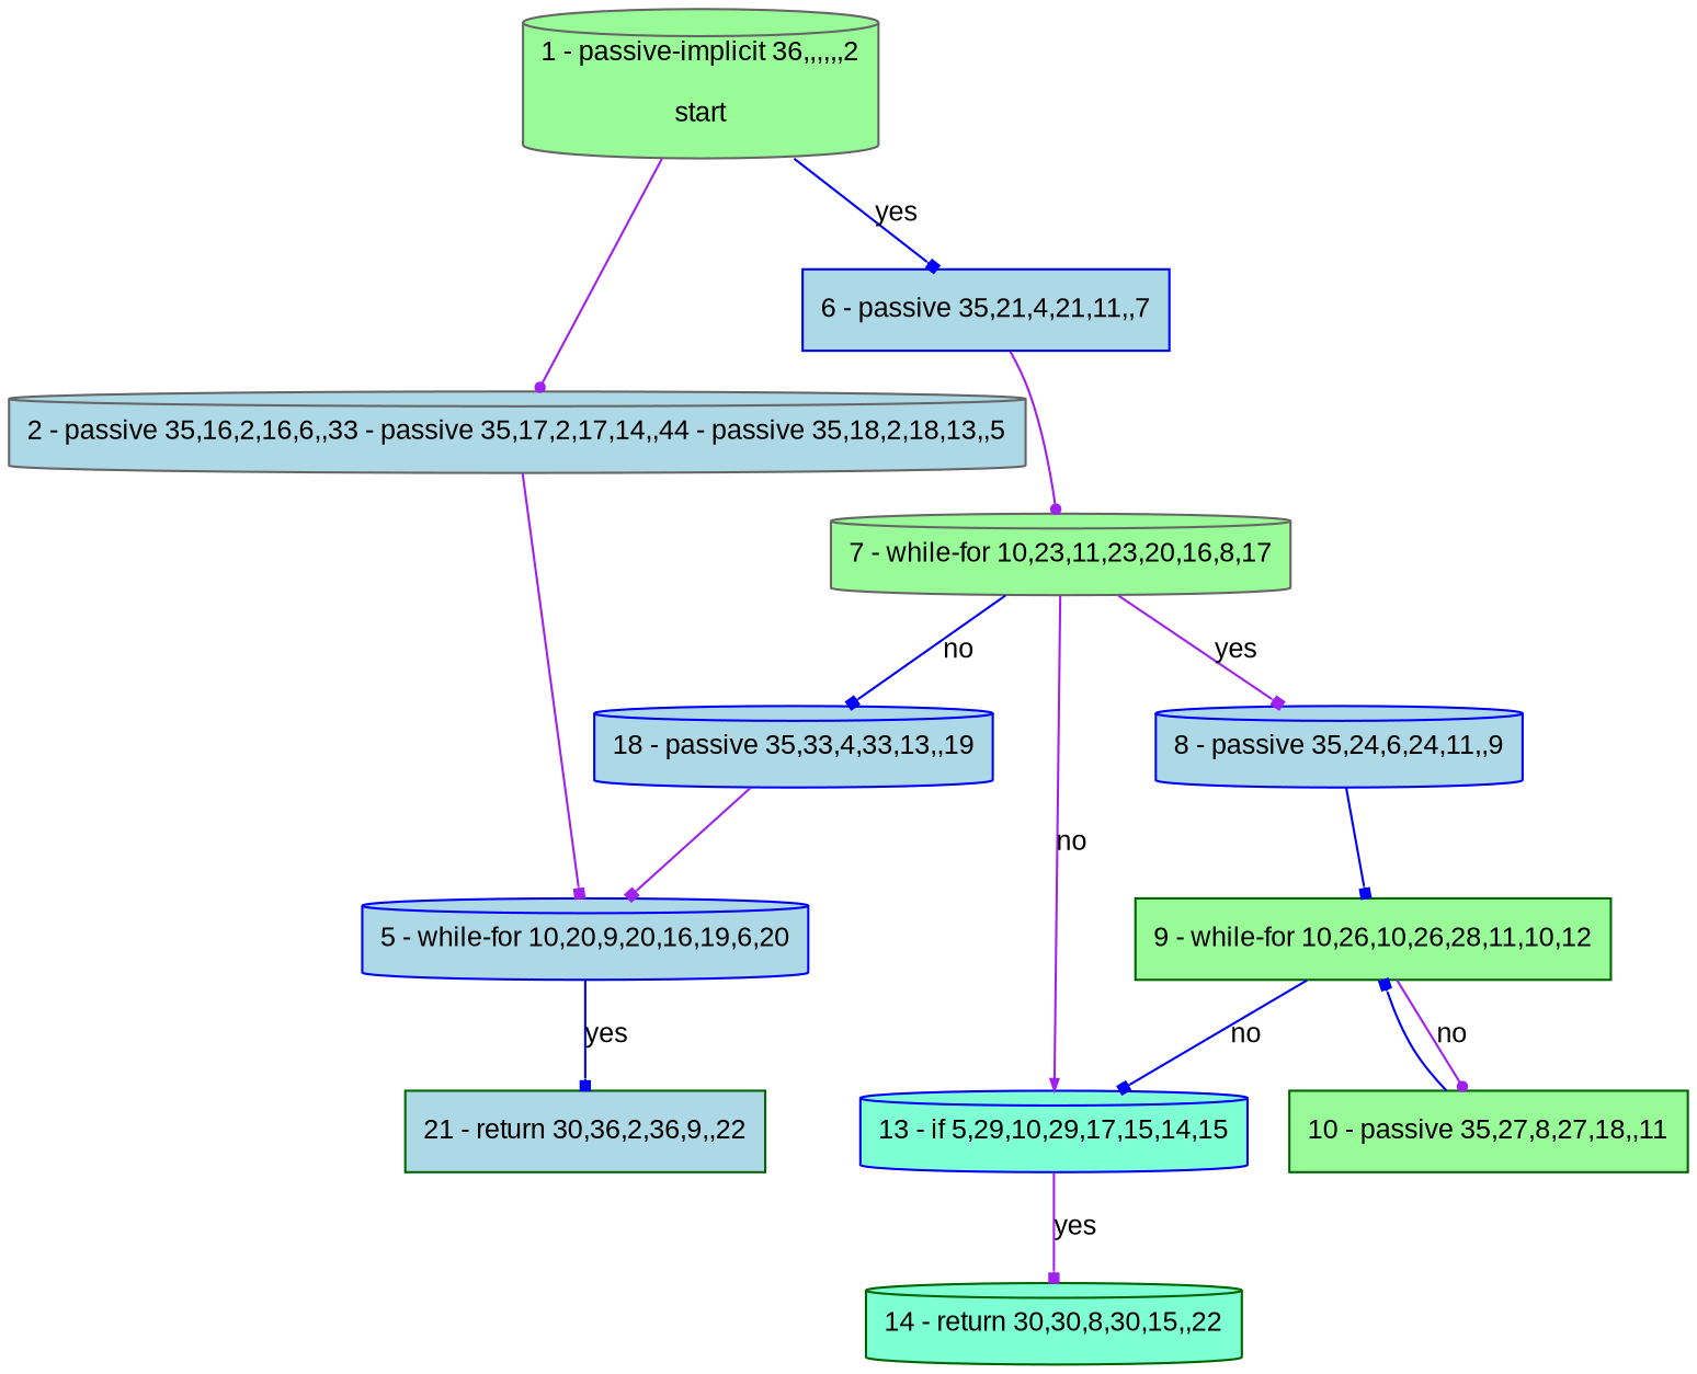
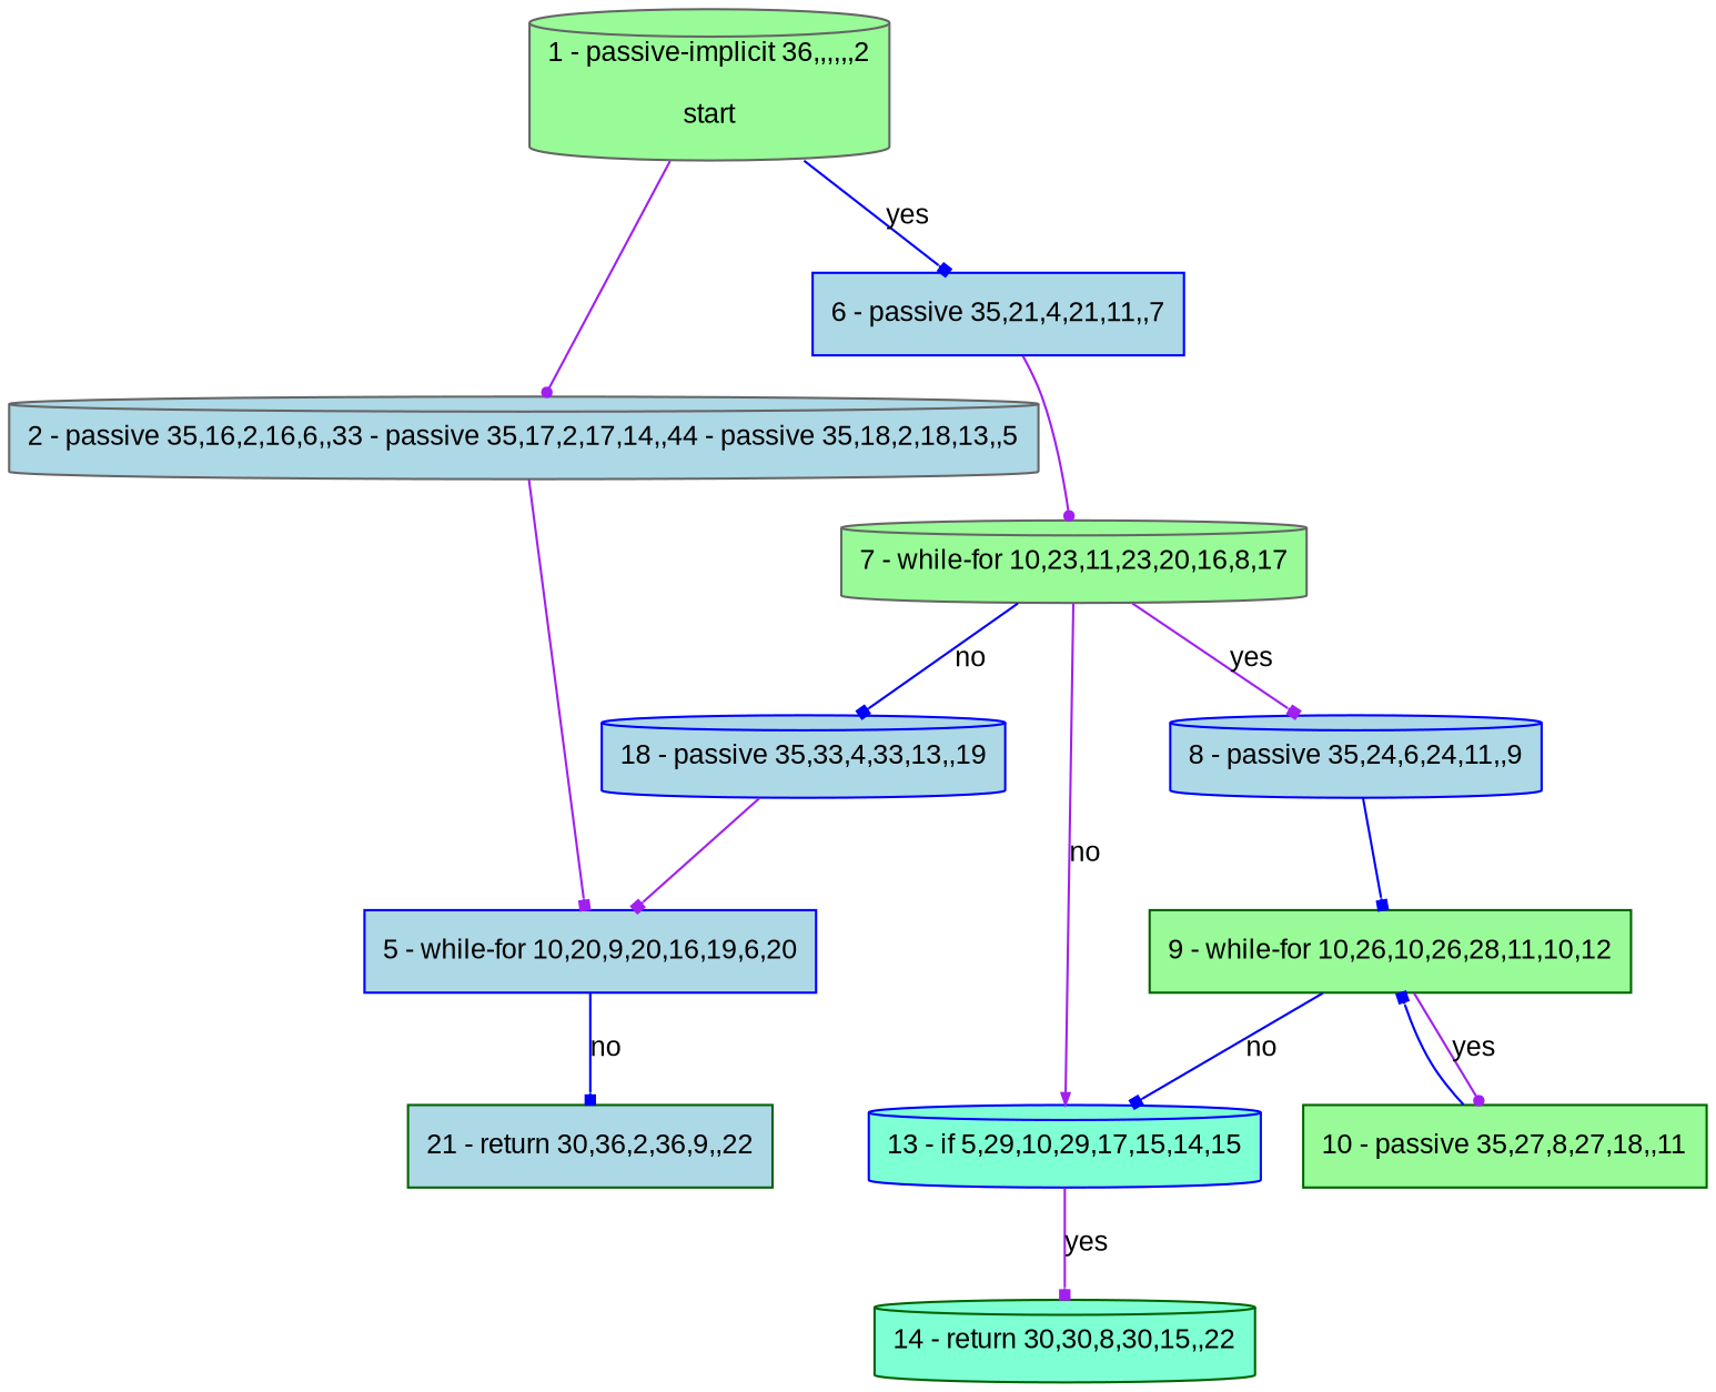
  digraph {
    bgcolor=white
    compound=true
    fillcolor="#FFFFCC"
    fontname=Arial
    fontsize=12
    pack=true
    packmode=clust
    style="rounded,filled"
    node [color=blue compound=true fillcolor=lightblue fixedsize=false fontname=Arial fontsize=12 node_initialized=no shape=cylinder style=filled]
    edge [arrowhead=box arrowsize=0.5 arrowtail=none color=purple compound=true dir=forward fontcolor=black fontname=Arial fontsize=12]
    n1 [color=gray40 label="2 - passive 35,16,2,16,6,,33 - passive 35,17,2,17,14,,44 - passive 35,18,2,18,13,,5"]
-   n2 [label="5 - while-for 10,20,9,20,16,19,6,20"]
+   n2 [label="5 - while-for 10,20,9,20,16,19,6,20" shape=box]
    n3 [color=darkgreen label="21 - return 30,36,2,36,9,,22" shape=box]
    n4 [color=gray40 fillcolor=palegreen label="1 - passive-implicit 36,,,,,,2\n\nstart"]
    n5 [label="6 - passive 35,21,4,21,11,,7" shape=box]
    n6 [color=gray40 fillcolor=palegreen label="7 - while-for 10,23,11,23,20,16,8,17"]
    n7 [label="8 - passive 35,24,6,24,11,,9"]
    n8 [label="18 - passive 35,33,4,33,13,,19"]
    n9 [fillcolor=aquamarine label="13 - if 5,29,10,29,17,15,14,15"]
    n10 [color=darkgreen fillcolor=palegreen label="9 - while-for 10,26,10,26,28,11,10,12" shape=box]
    n11 [color=darkgreen fillcolor=palegreen label="10 - passive 35,27,8,27,18,,11" shape=box]
    n12 [color=darkgreen fillcolor=aquamarine label="14 - return 30,30,8,30,15,,22"]
    n1 -> n2
-   n2 -> n3 [color=blue label=yes]
+   n2 -> n3 [color=blue label=no]
    n4 -> n1 [arrowhead=dot]
    n4 -> n5 [color=blue label=yes]
    n5 -> n6 [arrowhead=dot]
    n6 -> n7 [label=yes]
    n6 -> n8 [color=blue label=no]
    n6 -> n9 [arrowhead=normal label=no]
    n7 -> n10 [color=blue]
    n8 -> n2
    n9 -> n12 [label=yes]
    n10 -> n9 [color=blue label=no]
-   n10 -> n11 [arrowhead=dot label=no]
+   n10 -> n11 [arrowhead=dot label=yes]
    n11 -> n10 [color=blue]
  }
